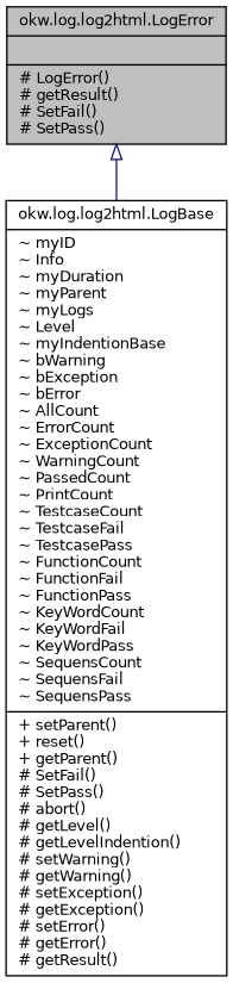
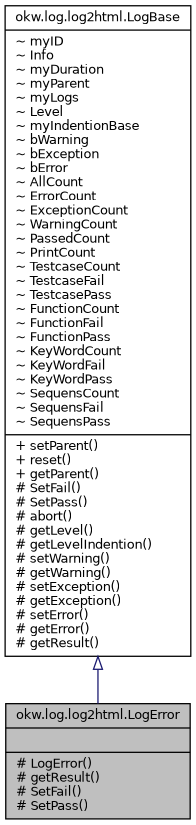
  digraph {
    node [color=black fontname=Helvetica fontsize=10 shape=record style=filled]
    n1 [fillcolor=grey75 fontcolor=black height=0.2 label="{okw.log.log2html.LogError\n||# LogError()\l# getResult()\l# SetFail()\l# SetPass()\l}" width=0.4]
    n2 [fillcolor=white height=0.2 label="{okw.log.log2html.LogBase\n|~ myID\l~ Info\l~ myDuration\l~ myParent\l~ myLogs\l~ Level\l~ myIndentionBase\l~ bWarning\l~ bException\l~ bError\l~ AllCount\l~ ErrorCount\l~ ExceptionCount\l~ WarningCount\l~ PassedCount\l~ PrintCount\l~ TestcaseCount\l~ TestcaseFail\l~ TestcasePass\l~ FunctionCount\l~ FunctionFail\l~ FunctionPass\l~ KeyWordCount\l~ KeyWordFail\l~ KeyWordPass\l~ SequensCount\l~ SequensFail\l~ SequensPass\l|+ setParent()\l+ reset()\l+ getParent()\l# SetFail()\l# SetPass()\l# abort()\l# getLevel()\l# getLevelIndention()\l# setWarning()\l# getWarning()\l# setException()\l# getException()\l# setError()\l# getError()\l# getResult()\l}" width=0.4]
-   n1 -> n2 [arrowtail=onormal color=midnightblue dir=back fontname=Helvetica fontsize=10 labelfontname=Helvetica labelfontsize=10 style=solid]
+   n2 -> n1 [arrowtail=onormal color=midnightblue dir=back fontname=Helvetica fontsize=10 labelfontname=Helvetica labelfontsize=10 style=solid]
  }
